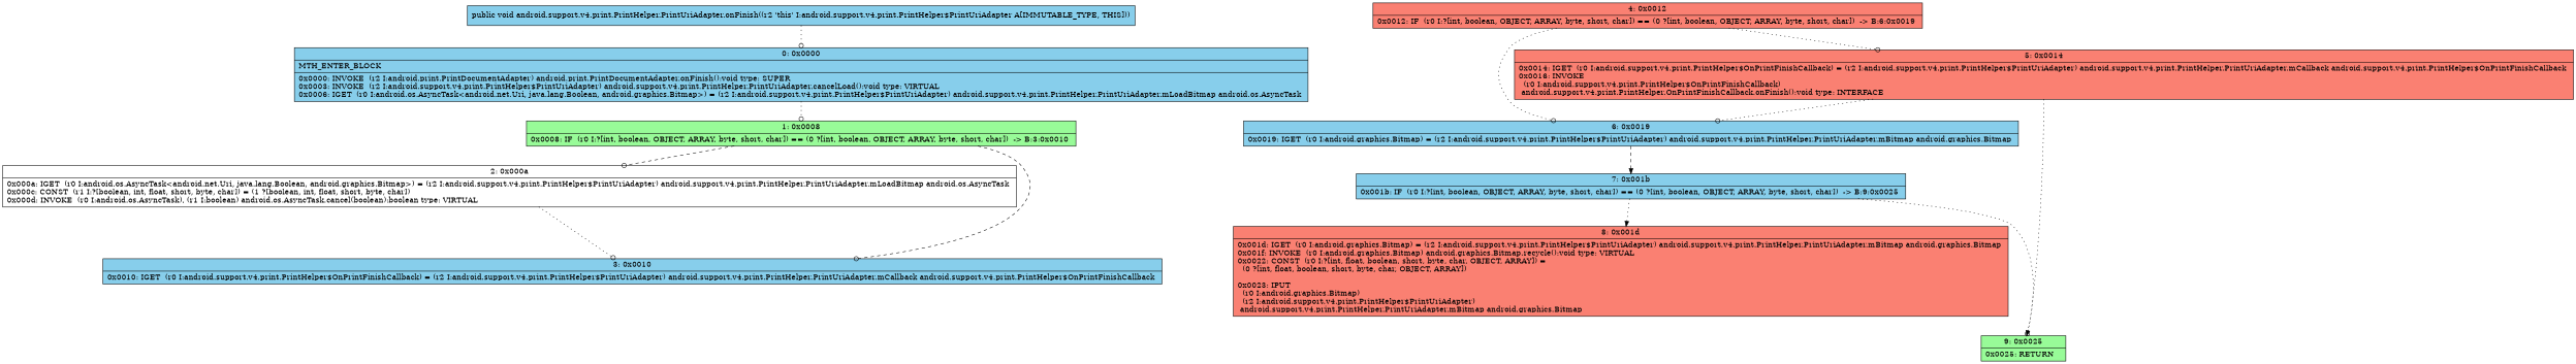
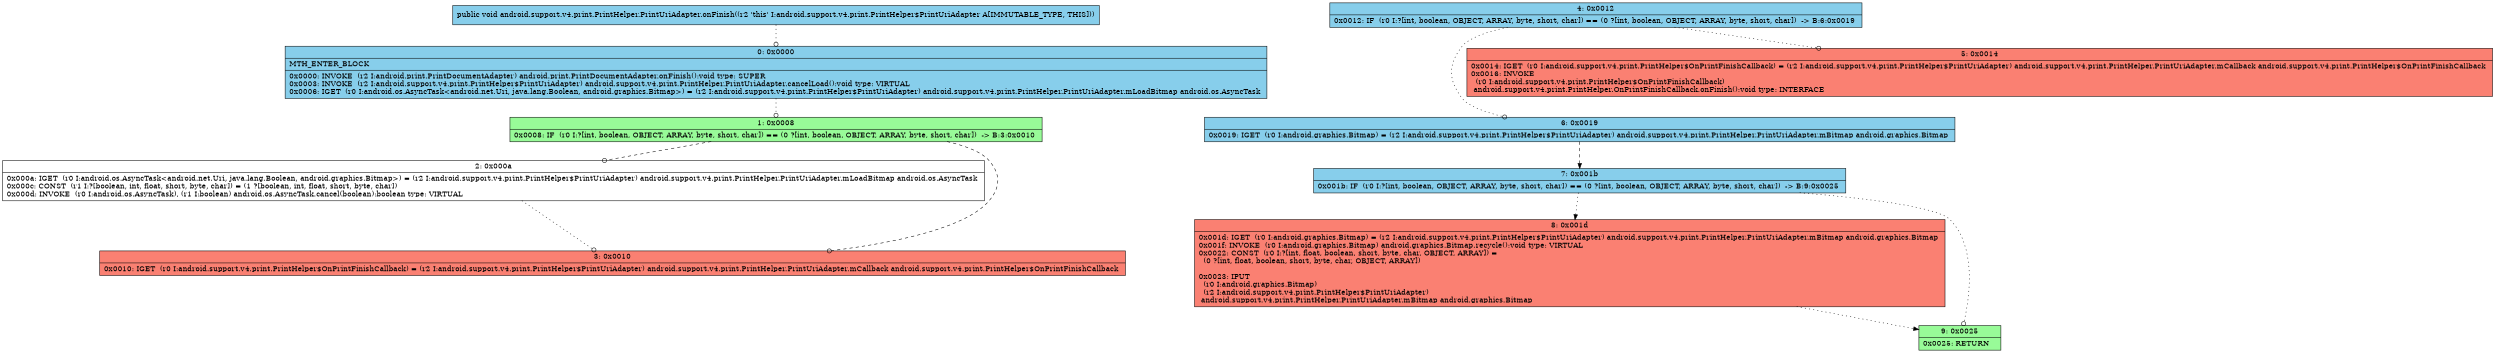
  digraph {
    node [fillcolor=skyblue shape=record style=filled]
    edge [arrowhead=odot style=dotted]
    n1 [label="{0\:\ 0x0000|MTH_ENTER_BLOCK\l|0x0000: INVOKE  (r2 I:android.print.PrintDocumentAdapter) android.print.PrintDocumentAdapter.onFinish():void type: SUPER \l0x0003: INVOKE  (r2 I:android.support.v4.print.PrintHelper$PrintUriAdapter) android.support.v4.print.PrintHelper.PrintUriAdapter.cancelLoad():void type: VIRTUAL \l0x0006: IGET  (r0 I:android.os.AsyncTask\<android.net.Uri, java.lang.Boolean, android.graphics.Bitmap\>) = (r2 I:android.support.v4.print.PrintHelper$PrintUriAdapter) android.support.v4.print.PrintHelper.PrintUriAdapter.mLoadBitmap android.os.AsyncTask \l}"]
    n2 [fillcolor=palegreen label="{1\:\ 0x0008|0x0008: IF  (r0 I:?[int, boolean, OBJECT, ARRAY, byte, short, char]) == (0 ?[int, boolean, OBJECT, ARRAY, byte, short, char])  \-\> B:3:0x0010 \l}"]
    n3 [fillcolor=white label="{2\:\ 0x000a|0x000a: IGET  (r0 I:android.os.AsyncTask\<android.net.Uri, java.lang.Boolean, android.graphics.Bitmap\>) = (r2 I:android.support.v4.print.PrintHelper$PrintUriAdapter) android.support.v4.print.PrintHelper.PrintUriAdapter.mLoadBitmap android.os.AsyncTask \l0x000c: CONST  (r1 I:?[boolean, int, float, short, byte, char]) = (1 ?[boolean, int, float, short, byte, char]) \l0x000d: INVOKE  (r0 I:android.os.AsyncTask), (r1 I:boolean) android.os.AsyncTask.cancel(boolean):boolean type: VIRTUAL \l}"]
-   n4 [label="{3\:\ 0x0010|0x0010: IGET  (r0 I:android.support.v4.print.PrintHelper$OnPrintFinishCallback) = (r2 I:android.support.v4.print.PrintHelper$PrintUriAdapter) android.support.v4.print.PrintHelper.PrintUriAdapter.mCallback android.support.v4.print.PrintHelper$OnPrintFinishCallback \l}"]
-   n5 [fillcolor=salmon label="{4\:\ 0x0012|0x0012: IF  (r0 I:?[int, boolean, OBJECT, ARRAY, byte, short, char]) == (0 ?[int, boolean, OBJECT, ARRAY, byte, short, char])  \-\> B:6:0x0019 \l}"]
+   n4 [fillcolor=salmon label="{3\:\ 0x0010|0x0010: IGET  (r0 I:android.support.v4.print.PrintHelper$OnPrintFinishCallback) = (r2 I:android.support.v4.print.PrintHelper$PrintUriAdapter) android.support.v4.print.PrintHelper.PrintUriAdapter.mCallback android.support.v4.print.PrintHelper$OnPrintFinishCallback \l}"]
+   n5 [label="{4\:\ 0x0012|0x0012: IF  (r0 I:?[int, boolean, OBJECT, ARRAY, byte, short, char]) == (0 ?[int, boolean, OBJECT, ARRAY, byte, short, char])  \-\> B:6:0x0019 \l}"]
    n6 [fillcolor=salmon label="{5\:\ 0x0014|0x0014: IGET  (r0 I:android.support.v4.print.PrintHelper$OnPrintFinishCallback) = (r2 I:android.support.v4.print.PrintHelper$PrintUriAdapter) android.support.v4.print.PrintHelper.PrintUriAdapter.mCallback android.support.v4.print.PrintHelper$OnPrintFinishCallback \l0x0016: INVOKE  \l  (r0 I:android.support.v4.print.PrintHelper$OnPrintFinishCallback)\l android.support.v4.print.PrintHelper.OnPrintFinishCallback.onFinish():void type: INTERFACE \l}"]
    n7 [label="{6\:\ 0x0019|0x0019: IGET  (r0 I:android.graphics.Bitmap) = (r2 I:android.support.v4.print.PrintHelper$PrintUriAdapter) android.support.v4.print.PrintHelper.PrintUriAdapter.mBitmap android.graphics.Bitmap \l}"]
    n8 [label="{7\:\ 0x001b|0x001b: IF  (r0 I:?[int, boolean, OBJECT, ARRAY, byte, short, char]) == (0 ?[int, boolean, OBJECT, ARRAY, byte, short, char])  \-\> B:9:0x0025 \l}"]
    n9 [fillcolor=salmon label="{8\:\ 0x001d|0x001d: IGET  (r0 I:android.graphics.Bitmap) = (r2 I:android.support.v4.print.PrintHelper$PrintUriAdapter) android.support.v4.print.PrintHelper.PrintUriAdapter.mBitmap android.graphics.Bitmap \l0x001f: INVOKE  (r0 I:android.graphics.Bitmap) android.graphics.Bitmap.recycle():void type: VIRTUAL \l0x0022: CONST  (r0 I:?[int, float, boolean, short, byte, char, OBJECT, ARRAY]) = \l  (0 ?[int, float, boolean, short, byte, char, OBJECT, ARRAY])\l \l0x0023: IPUT  \l  (r0 I:android.graphics.Bitmap)\l  (r2 I:android.support.v4.print.PrintHelper$PrintUriAdapter)\l android.support.v4.print.PrintHelper.PrintUriAdapter.mBitmap android.graphics.Bitmap \l}"]
    n10 [fillcolor=palegreen label="{9\:\ 0x0025|0x0025: RETURN   \l}"]
    n11 [label="{public void android.support.v4.print.PrintHelper.PrintUriAdapter.onFinish((r2 'this' I:android.support.v4.print.PrintHelper$PrintUriAdapter A[IMMUTABLE_TYPE, THIS])) }"]
    n1 -> n2
    n2 -> n3 [style=dashed]
    n2 -> n4 [style=dashed]
    n3 -> n4
    n5 -> n6
    n5 -> n7
-   n6 -> n7
    n7 -> n8 [arrowhead=normal style=dashed]
    n8 -> n9 [arrowhead=normal]
    n8 -> n10
-   n6 -> n10 [arrowhead=normal]
+   n9 -> n10 [arrowhead=normal]
    n11 -> n1
  }
